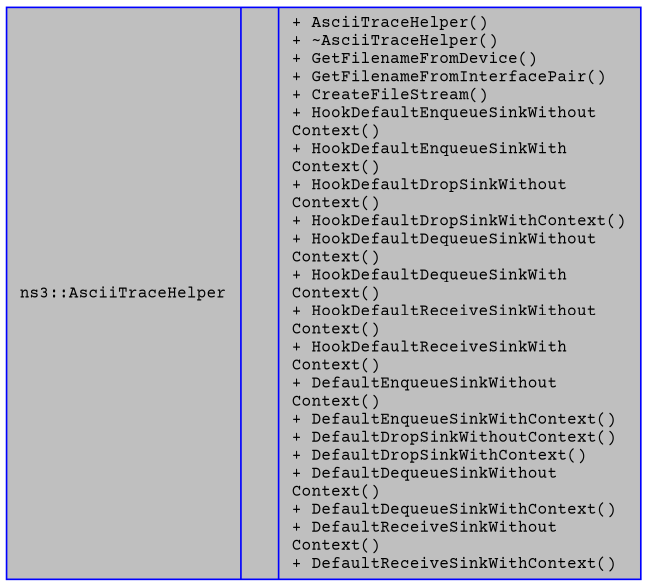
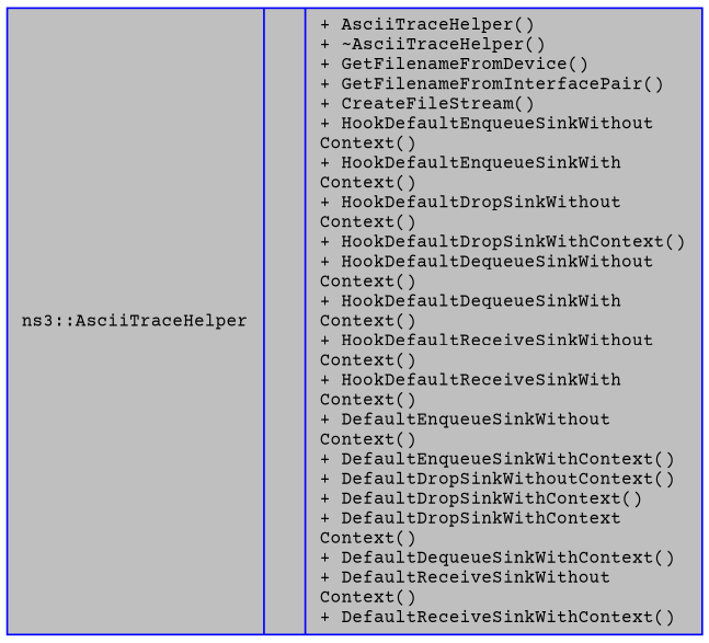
  digraph {
    rankdir=LR
    fontname="Courier Prime"
-   n1 [color=blue fillcolor=grey75 fontcolor=black fontname="Courier Prime" fontsize=10 height=0.2 label="{ns3::AsciiTraceHelper\n||+ AsciiTraceHelper()\l+ ~AsciiTraceHelper()\l+ GetFilenameFromDevice()\l+ GetFilenameFromInterfacePair()\l+ CreateFileStream()\l+ HookDefaultEnqueueSinkWithout\lContext()\l+ HookDefaultEnqueueSinkWith\lContext()\l+ HookDefaultDropSinkWithout\lContext()\l+ HookDefaultDropSinkWithContext()\l+ HookDefaultDequeueSinkWithout\lContext()\l+ HookDefaultDequeueSinkWith\lContext()\l+ HookDefaultReceiveSinkWithout\lContext()\l+ HookDefaultReceiveSinkWith\lContext()\l+ DefaultEnqueueSinkWithout\lContext()\l+ DefaultEnqueueSinkWithContext()\l+ DefaultDropSinkWithoutContext()\l+ DefaultDropSinkWithContext()\l+ DefaultDequeueSinkWithout\lContext()\l+ DefaultDequeueSinkWithContext()\l+ DefaultReceiveSinkWithout\lContext()\l+ DefaultReceiveSinkWithContext()\l}" shape=record style=filled width=0.4]
+   n1 [color=blue fillcolor=grey75 fontcolor=black fontname="Courier Prime" fontsize=10 height=0.2 label="{ns3::AsciiTraceHelper\n||+ AsciiTraceHelper()\l+ ~AsciiTraceHelper()\l+ GetFilenameFromDevice()\l+ GetFilenameFromInterfacePair()\l+ CreateFileStream()\l+ HookDefaultEnqueueSinkWithout\lContext()\l+ HookDefaultEnqueueSinkWith\lContext()\l+ HookDefaultDropSinkWithout\lContext()\l+ HookDefaultDropSinkWithContext()\l+ HookDefaultDequeueSinkWithout\lContext()\l+ HookDefaultDequeueSinkWith\lContext()\l+ HookDefaultReceiveSinkWithout\lContext()\l+ HookDefaultReceiveSinkWith\lContext()\l+ DefaultEnqueueSinkWithout\lContext()\l+ DefaultEnqueueSinkWithContext()\l+ DefaultDropSinkWithoutContext()\l+ DefaultDropSinkWithContext()\l+ DefaultDropSinkWithContext\lContext()\l+ DefaultDequeueSinkWithContext()\l+ DefaultReceiveSinkWithout\lContext()\l+ DefaultReceiveSinkWithContext()\l}" shape=record style=filled width=0.4]
  }
